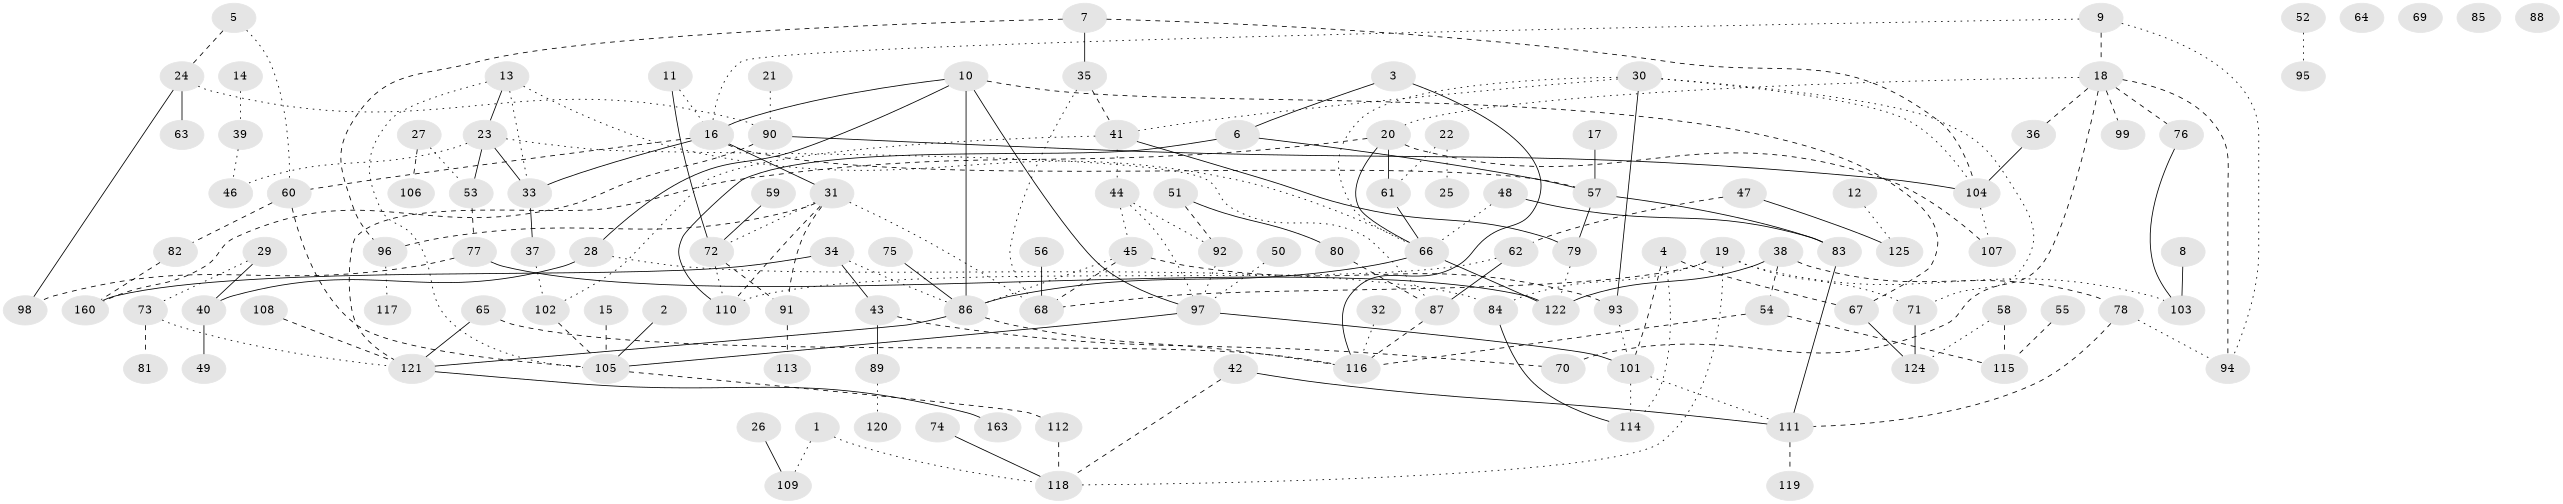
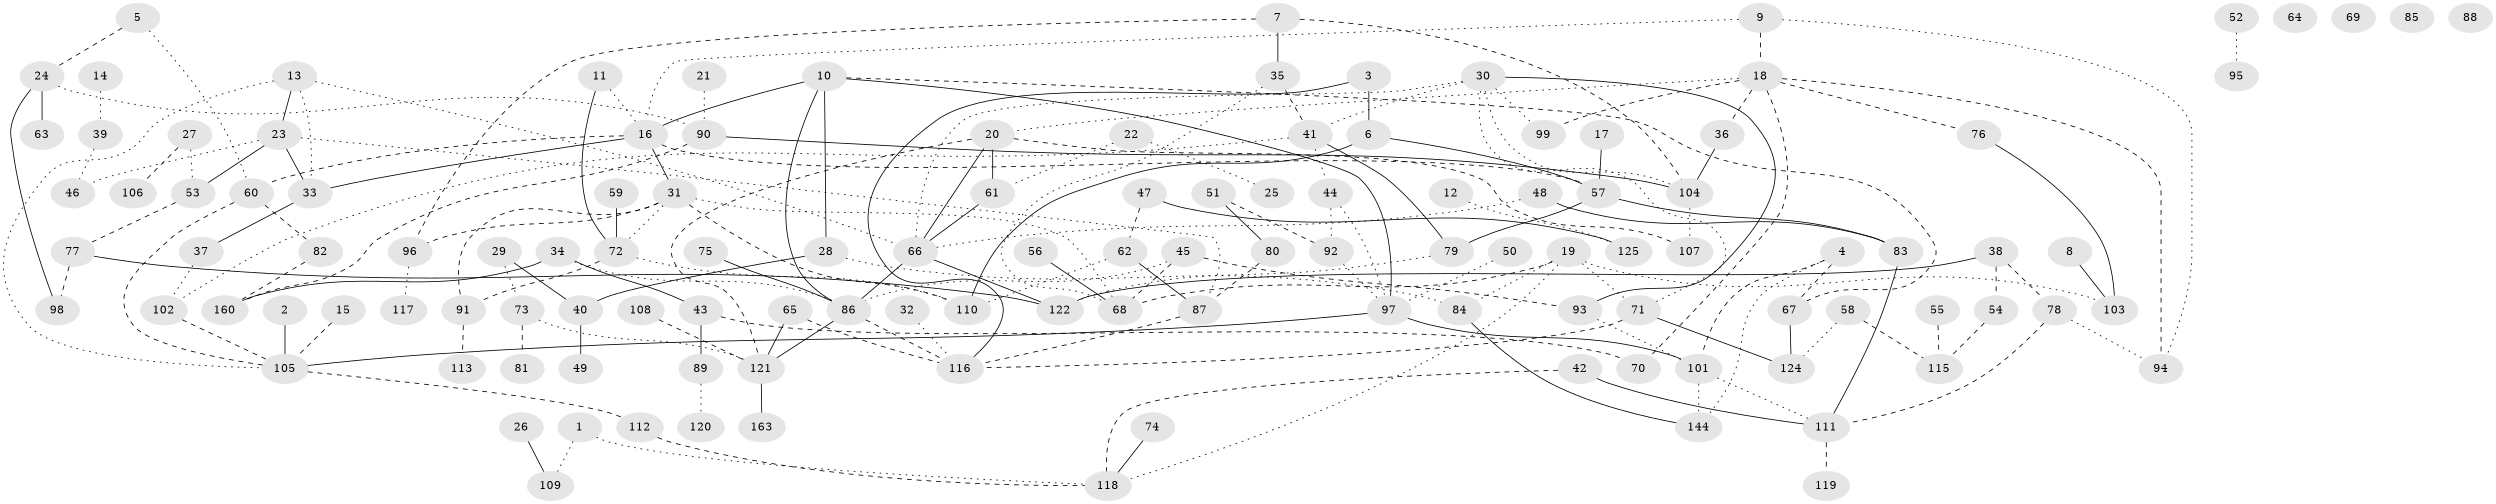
  graph {
    node [color=gray90 style=filled]
    edge [style=dotted]
    1
    109
    118
    2
    105
    112
    3
    6
    116
    57
    110
    4
    67
    101
-   114
+   114 [label=144]
    124
    111
    5
    24
    60
    90
    63
    98
    82
    79
    83
    7
    35
    96
    104
    68
    41
    117
    107
    8
    103
    9
    16
    18
    94
    33
    31
    20
    36
    70
    76
    99
    10
    28
    86
    97
    84
    40
    121
    11
    72
    91
    12
    125
    13
    23
    66
    46
    53
    87
    37
    122
    14
    39
    15
    17
    61
    19
    71
    n75 [label=163]
    21
    n77 [label=160]
    22
    25
    77
    26
    27
    106
    49
    29
    73
    81
    30
    93
    102
    44
    113
    32
    34
    43
    89
    80
    38
    54
    78
    115
    45
    92
    42
    119
    120
    47
    62
    48
    50
    51
    52
    95
    55
    56
    58
    59
    64
    65
    69
    74
    75
    85
    88
    108
    1 -- 109
    1 -- 118
    2 -- 105 [style=solid]
    105 -- 112 [style=dashed]
    112 -- 118 [style=dashed]
    3 -- 6 [style=solid]
    3 -- 116 [style=solid]
    6 -- 57 [style=solid]
    6 -- 110 [style=solid]
    57 -- 79 [style=solid]
    57 -- 83 [style=solid]
    4 -- 67 [style=dashed]
    4 -- 101 [style=dashed]
    4 -- 114
    67 -- 124 [style=solid]
    101 -- 114
    101 -- 111
    111 -- 119 [style=dashed]
    5 -- 24 [style=dashed]
    5 -- 60
    24 -- 90
    24 -- 63 [style=solid]
    24 -- 98 [style=solid]
    60 -- 105 [style=dashed]
    60 -- 82 [style=dashed]
    90 -- 104 [style=solid]
    90 -- n77 [style=dashed]
    82 -- n77 [style=dashed]
    79 -- 122
    83 -- 111 [style=solid]
    7 -- 35 [style=solid]
    7 -- 96 [style=dashed]
    7 -- 104 [style=dashed]
    35 -- 68
    35 -- 41 [style=dashed]
    96 -- 117
    104 -- 107
    41 -- 79 [style=solid]
    41 -- 102
    41 -- 44
    8 -- 103 [style=solid]
    9 -- 16
    9 -- 18 [style=dashed]
    9 -- 94
    16 -- 57 [style=dashed]
    16 -- 60 [style=dashed]
    16 -- 33 [style=solid]
    16 -- 31 [style=solid]
    18 -- 94 [style=dashed]
    18 -- 20
    18 -- 36 [style=dashed]
    18 -- 70 [style=dashed]
    18 -- 76 [style=dashed]
    18 -- 99 [style=dashed]
    33 -- 37 [style=solid]
    31 -- 110 [style=dashed]
    31 -- 96 [style=dashed]
    31 -- 68
    31 -- 72
    31 -- 91 [style=dashed]
    20 -- 107 [style=dashed]
    20 -- 121 [style=dashed]
    20 -- 66 [style=solid]
    20 -- 61 [style=solid]
    36 -- 104 [style=solid]
    76 -- 103 [style=solid]
    10 -- 67 [style=dashed]
    10 -- 16 [style=solid]
    10 -- 28 [style=solid]
    10 -- 86 [style=solid]
    10 -- 97 [style=solid]
    28 -- 84
    28 -- 40 [style=solid]
    86 -- 116 [style=dashed]
    86 -- 121 [style=solid]
    97 -- 105 [style=solid]
    97 -- 101 [style=solid]
    84 -- 114 [style=solid]
    40 -- 49 [style=solid]
    121 -- n75 [style=solid]
    11 -- 16
    11 -- 72 [style=solid]
    72 -- 110
    72 -- 91 [style=dashed]
    91 -- 113 [style=dashed]
    12 -- 125
    13 -- 105
    13 -- 33
    13 -- 23 [style=solid]
    13 -- 66
    23 -- 33 [style=solid]
    23 -- 46
    23 -- 53 [style=solid]
    23 -- 87
    66 -- 86 [style=solid]
    66 -- 122 [style=solid]
    53 -- 77 [style=dashed]
    87 -- 116 [style=dashed]
    37 -- 102
    14 -- 39
    39 -- 46
    15 -- 105 [style=dashed]
    17 -- 57 [style=solid]
    61 -- 66 [style=solid]
    19 -- 118
    19 -- 68 [style=dashed]
    19 -- 103
    19 -- 84
    19 -- 71
    71 -- 124 [style=solid]
    21 -- 90
    22 -- 61
    22 -- 25
    77 -- 98 [style=dashed]
    77 -- 122 [style=solid]
    26 -- 109 [style=solid]
    27 -- 53
    27 -- 106 [style=dashed]
    29 -- 40 [style=solid]
    29 -- 73
    73 -- 121
    73 -- 81 [style=dashed]
    30 -- 104
    30 -- 41
+   30 -- 99
    30 -- 66
    30 -- 71
    30 -- 93 [style=solid]
    93 -- 101
    102 -- 105 [style=dashed]
    44 -- 97
-   44 -- 45
    44 -- 92
    32 -- 116
    34 -- 86
    34 -- n77 [style=solid]
    34 -- 43 [style=solid]
    43 -- 70 [style=dashed]
    43 -- 89 [style=solid]
    89 -- 120
    80 -- 87 [style=dashed]
    38 -- 122 [style=solid]
    38 -- 54 [style=dashed]
    38 -- 78 [style=dashed]
-   54 -- 116 [style=dashed]
+   71 -- 116 [style=dashed]
    54 -- 115 [style=dashed]
    78 -- 111 [style=dashed]
    78 -- 94
    45 -- 68 [style=dashed]
    45 -- 86
    45 -- 93 [style=dashed]
    92 -- 97
    42 -- 118 [style=dashed]
    42 -- 111 [style=solid]
    47 -- 125 [style=solid]
    47 -- 62 [style=dashed]
    62 -- 110
    62 -- 87 [style=solid]
    48 -- 83 [style=solid]
    48 -- 66
    50 -- 97
    51 -- 80 [style=solid]
    51 -- 92 [style=dashed]
    52 -- 95
    55 -- 115 [style=dashed]
    56 -- 68 [style=solid]
    58 -- 124
    58 -- 115 [style=dashed]
    59 -- 72 [style=solid]
    65 -- 116 [style=dashed]
    65 -- 121 [style=solid]
    74 -- 118 [style=solid]
    75 -- 86 [style=solid]
    108 -- 121 [style=dashed]
  }
